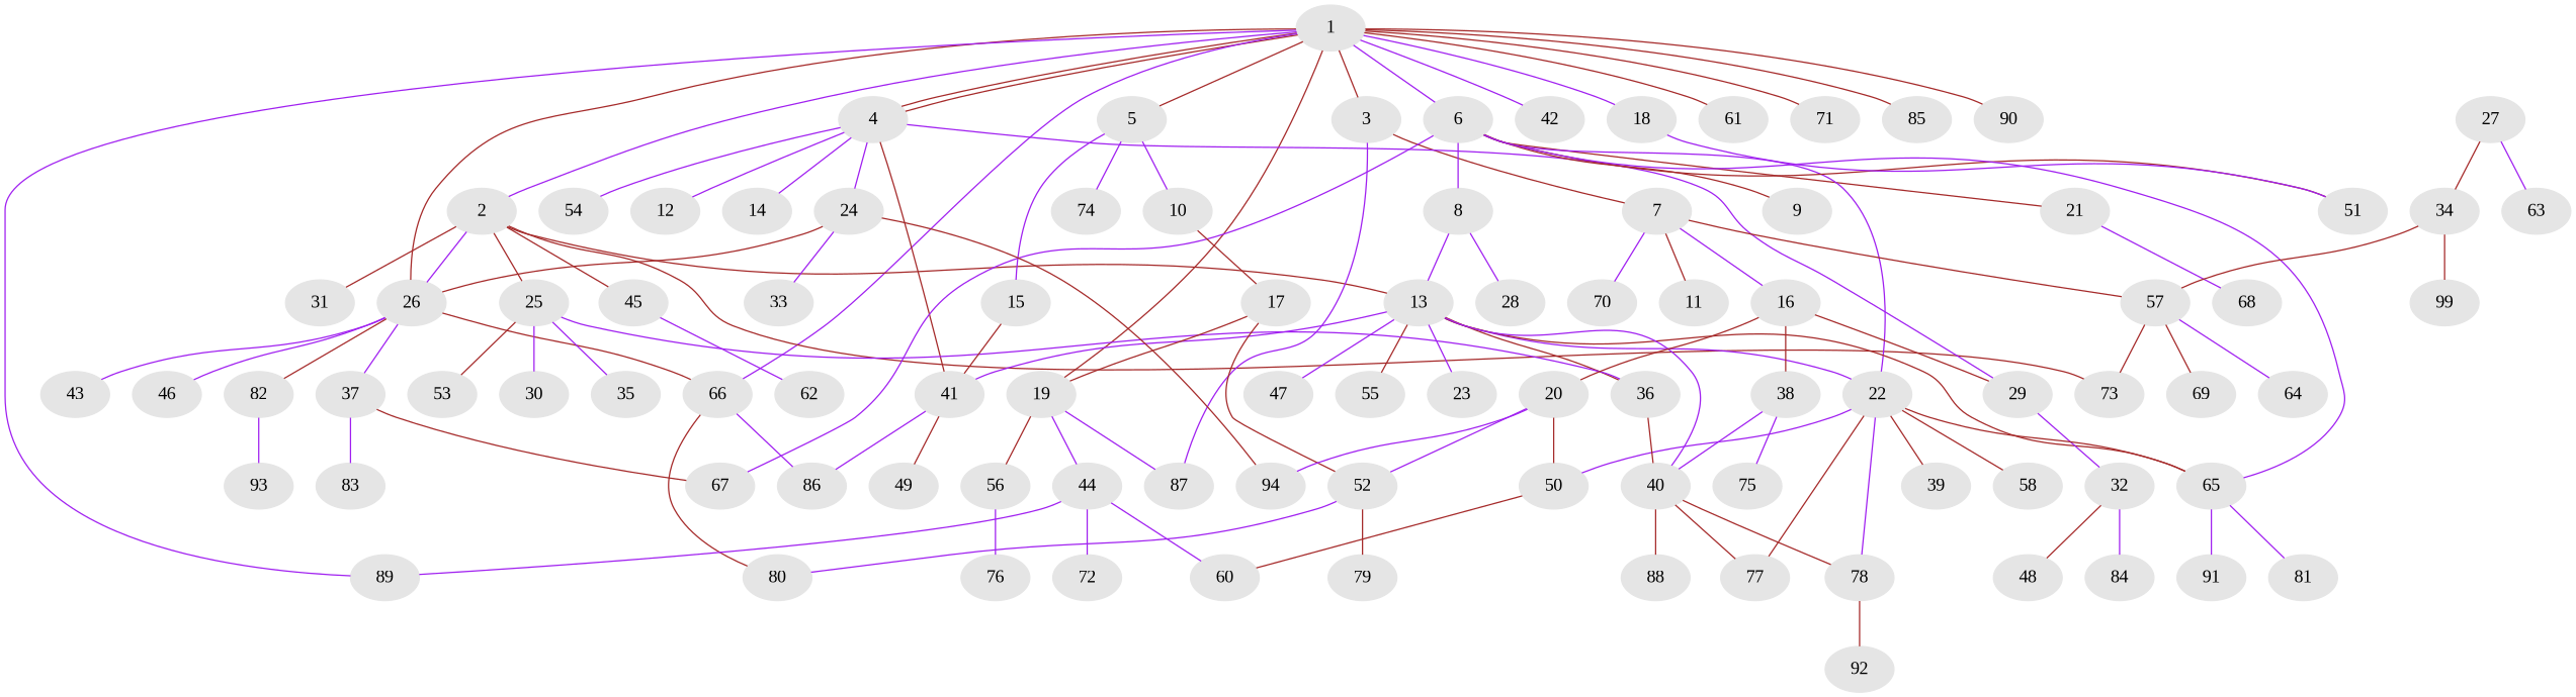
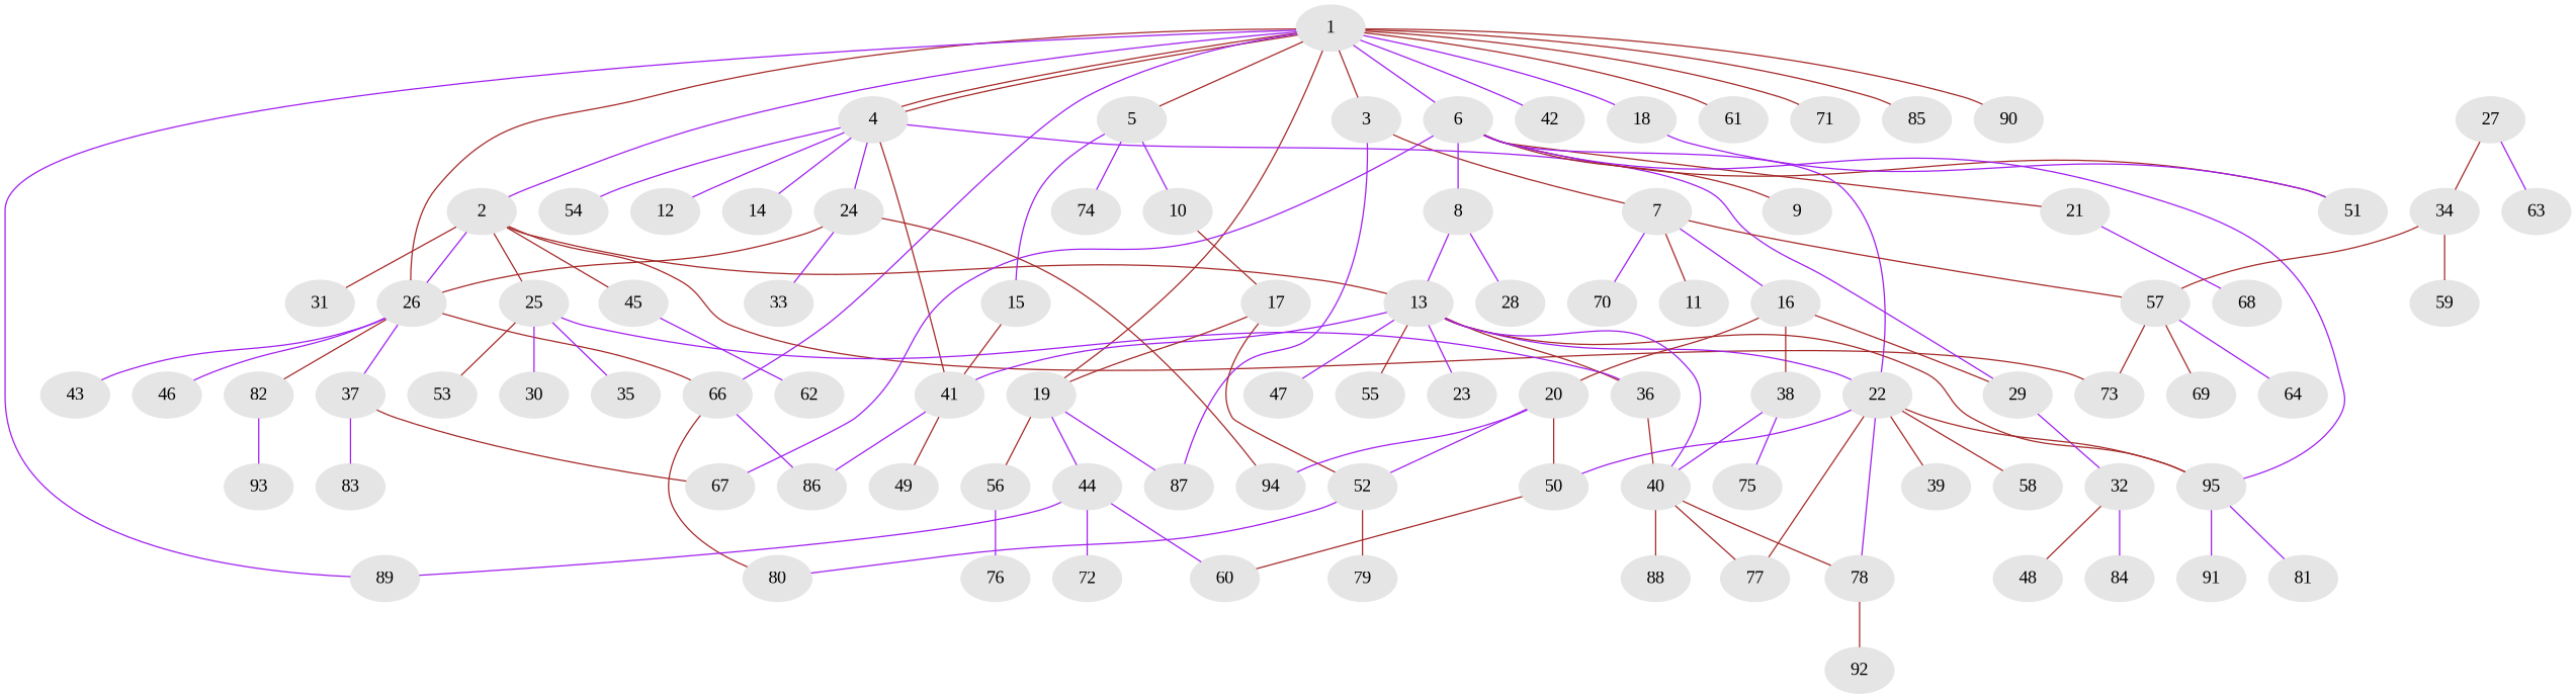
  graph {
    fontname="Liberation Serif"
    node [color=gray90 fontname="Liberation Serif" style=filled]
    edge [color=purple fontname="Liberation Serif"]
    1
    2
    3
    4
    5
    6
    18
    19
    26
    42
    61
    66
    71
    85
    89
    90
    13
    25
    31
    45
    73
    7
    87
    12
    14
    24
    29
    41
    54
    10
    15
    74
    8
    9
    21
    22
    51
-   65
+   65 [label=95]
    67
    44
    56
    37
    43
    46
    82
    86
    80
    23
    36
    40
    47
    55
    30
    35
    53
    62
    11
    16
    57
    70
    94
    33
    32
    49
    17
    28
    68
    50
    39
    58
    77
    78
    81
    91
    20
    38
    64
    69
    52
    88
    75
    79
    27
    34
    63
    60
    72
    76
    92
    83
    93
-   59 [label=99]
+   59
    48
    84
    1 -- 2
    1 -- 3 [color=brown]
    1 -- 4 [color=brown]
    1 -- 4 [color=brown]
    1 -- 5 [color=brown]
    1 -- 6
    1 -- 18
    1 -- 19 [color=brown]
    1 -- 26 [color=brown]
    1 -- 42
    1 -- 61 [color=brown]
    1 -- 66
    1 -- 71 [color=brown]
    1 -- 85 [color=brown]
    1 -- 89
    1 -- 90 [color=brown]
    2 -- 26
    2 -- 13 [color=brown]
    2 -- 25 [color=brown]
    2 -- 31 [color=brown]
    2 -- 45 [color=brown]
    2 -- 73 [color=brown]
    3 -- 7 [color=brown]
    3 -- 87
    4 -- 12
    4 -- 14
    4 -- 24
    4 -- 29
    4 -- 41 [color=brown]
    4 -- 54
    5 -- 10
    5 -- 15
    5 -- 74
    6 -- 8
    6 -- 9 [color=brown]
    6 -- 21 [color=brown]
    6 -- 22
    6 -- 51 [color=brown]
    6 -- 65
    6 -- 67
    18 -- 51
    19 -- 87
    19 -- 44
    19 -- 56 [color=brown]
    26 -- 66 [color=brown]
    26 -- 37
    26 -- 43
    26 -- 46
    26 -- 82 [color=brown]
    66 -- 86
    66 -- 80 [color=brown]
    13 -- 41
    13 -- 22
    13 -- 65 [color=brown]
    13 -- 23
    13 -- 36 [color=brown]
    13 -- 40
    13 -- 47
    13 -- 55 [color=brown]
    25 -- 36
    25 -- 30
    25 -- 35
    25 -- 53 [color=brown]
    45 -- 62
    7 -- 11 [color=brown]
    7 -- 16
    7 -- 57 [color=brown]
    7 -- 70
    24 -- 26 [color=brown]
    24 -- 94 [color=brown]
    24 -- 33
    29 -- 32
    41 -- 86
    41 -- 49 [color=brown]
    10 -- 17 [color=brown]
    15 -- 41 [color=brown]
    8 -- 13
    8 -- 28
    21 -- 68
    22 -- 65 [color=brown]
    22 -- 50
    22 -- 39 [color=brown]
    22 -- 58 [color=brown]
    22 -- 77 [color=brown]
    22 -- 78
    65 -- 81
    65 -- 91
    44 -- 89
    44 -- 60
    44 -- 72
    56 -- 76
    37 -- 67 [color=brown]
    37 -- 83
    82 -- 93
    36 -- 40 [color=brown]
    40 -- 77 [color=brown]
    40 -- 78 [color=brown]
    40 -- 88 [color=brown]
    16 -- 29 [color=brown]
    16 -- 20 [color=brown]
    16 -- 38 [color=brown]
    57 -- 73 [color=brown]
    57 -- 64
    57 -- 69 [color=brown]
    32 -- 48 [color=brown]
    32 -- 84
    17 -- 19 [color=brown]
    17 -- 52 [color=brown]
    50 -- 60 [color=brown]
    78 -- 92 [color=brown]
    20 -- 94
    20 -- 50 [color=brown]
    20 -- 52
    38 -- 40
    38 -- 75
    52 -- 80
    52 -- 79 [color=brown]
    27 -- 34 [color=brown]
    27 -- 63
    34 -- 57 [color=brown]
    34 -- 59 [color=brown]
  }
